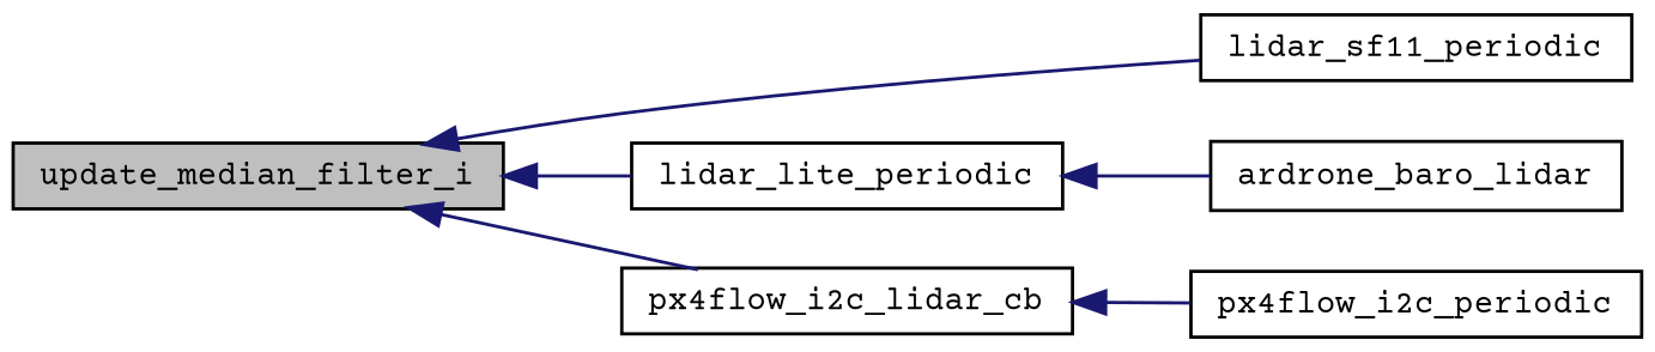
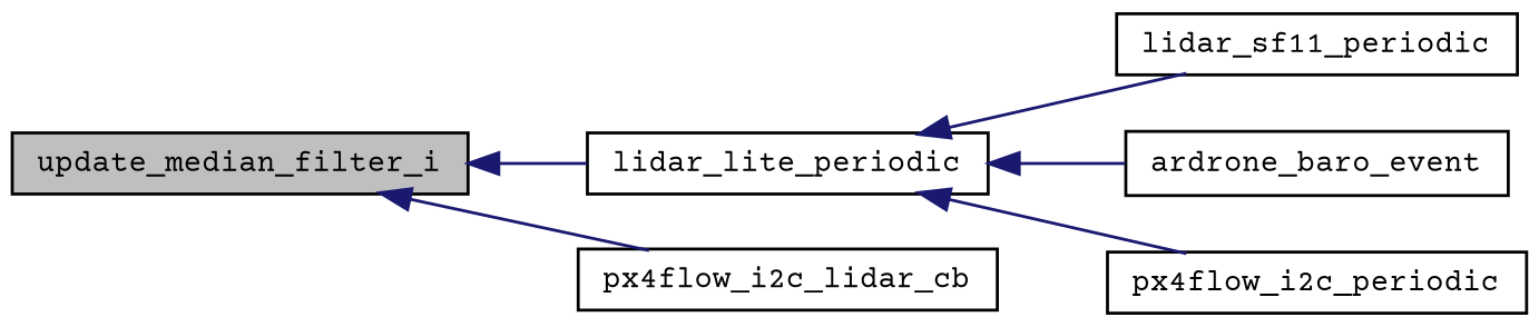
  digraph {
    fontname="Courier Prime"
    rankdir=LR
    node [color=black fillcolor=white fontname="Courier Prime" fontsize=10 shape=record style=filled]
    edge [color=midnightblue dir=back fontname="Courier Prime" fontsize=10 labelfontname=FreeSans labelfontsize=10 style=solid]
    n1 [fillcolor=grey75 fontcolor=black height=0.2 label=update_median_filter_i width=0.4]
    n2 [height=0.2 label=lidar_lite_periodic width=0.4]
    n3 [height=0.2 label=lidar_sf11_periodic width=0.4]
    n4 [height=0.2 label=px4flow_i2c_lidar_cb width=0.4]
-   n5 [height=0.2 label=ardrone_baro_lidar width=0.4]
+   n5 [height=0.2 label=ardrone_baro_event width=0.4]
    n6 [height=0.2 label=px4flow_i2c_periodic width=0.4]
    n1 -> n2
-   n1 -> n3
+   n2 -> n3
    n1 -> n4
    n2 -> n5
-   n4 -> n6
+   n2 -> n6
  }
